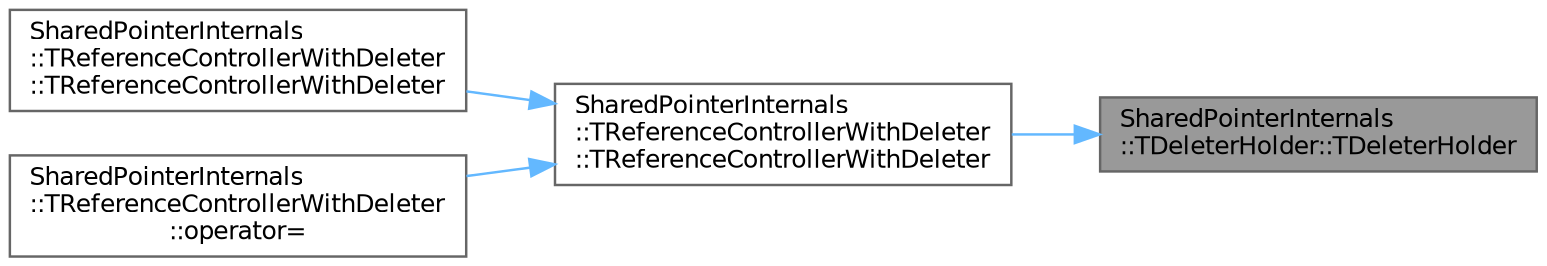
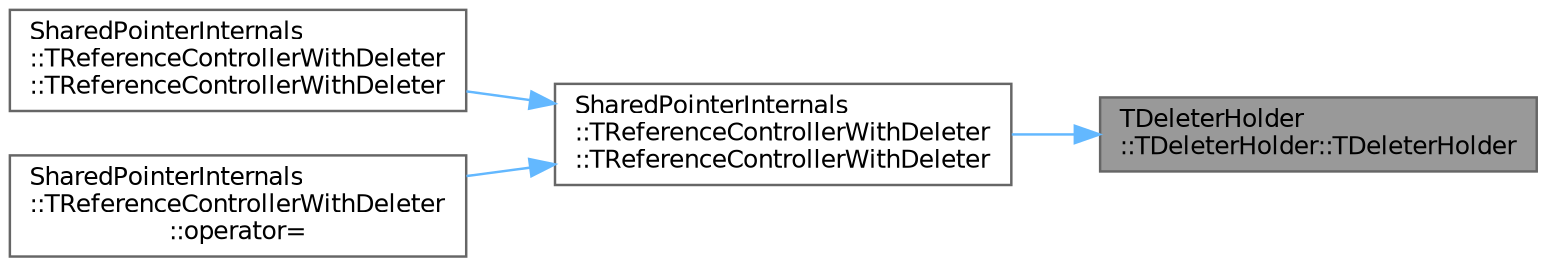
  digraph {
    rankdir=RL
    node [color=grey40 fillcolor=white fontname=Helvetica fontsize=10 shape=box style=filled]
    edge [color=steelblue1 dir=back fontname=Helvetica fontsize=10 labelfontname=Helvetica labelfontsize=10 style=solid]
-   n1 [color=gray40 fillcolor=grey60 fontcolor=black height=0.2 label="SharedPointerInternals\l::TDeleterHolder::TDeleterHolder" width=0.4]
+   n1 [color=gray40 fillcolor=grey60 fontcolor=black height=0.2 label="TDeleterHolder\l::TDeleterHolder::TDeleterHolder" width=0.4]
    n2 [height=0.2 label="SharedPointerInternals\l::TReferenceControllerWithDeleter\l::TReferenceControllerWithDeleter" width=0.4]
    n3 [height=0.2 label="SharedPointerInternals\l::TReferenceControllerWithDeleter\l::TReferenceControllerWithDeleter" width=0.4]
    n4 [height=0.2 label="SharedPointerInternals\l::TReferenceControllerWithDeleter\l::operator=" width=0.4]
    n1 -> n2
    n2 -> n3
    n2 -> n4
  }
